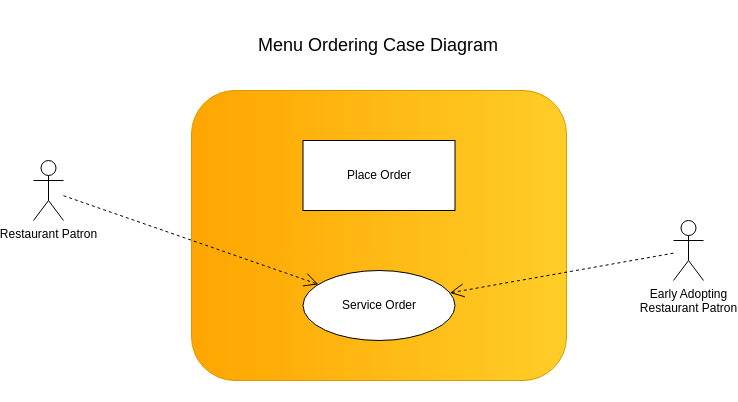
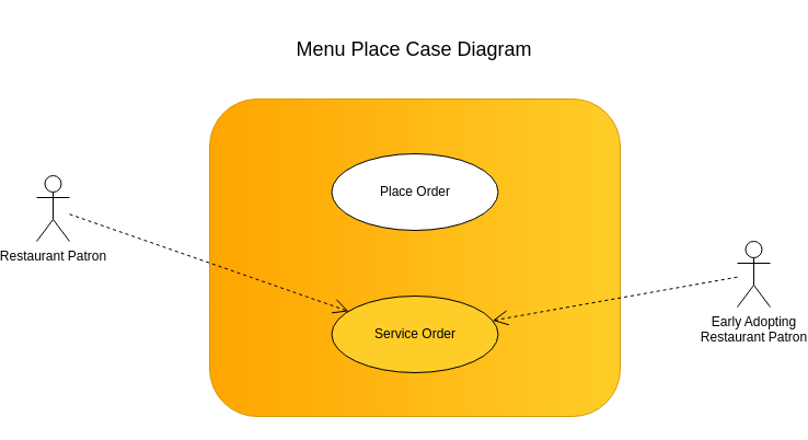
  <mxCell id="0" />
  <mxCell id="1" parent="0" />
  <mxCell id="2" value="" style="group" vertex="1" connectable="0" parent="1"><mxGeometry x="178" y="90" width="375" height="290" as="geometry" /></mxCell>
  <mxCell id="3" value="" style="rounded=1;whiteSpace=wrap;html=1;direction=south;fillColor=#ffcd28;strokeColor=#d79b00;gradientColor=#ffa500;" vertex="1" parent="2"><mxGeometry width="375" height="290" as="geometry" /></mxCell>
- <mxCell id="4" value="Place Order" style="whiteSpace=wrap;html=1;rounded=0;" vertex="1" parent="2"><mxGeometry x="111.5" y="50" width="152" height="70" as="geometry" /></mxCell>
- <mxCell id="5" value="Service Order" style="ellipse;whiteSpace=wrap;html=1;" vertex="1" parent="2"><mxGeometry x="111.5" y="180" width="152" height="70" as="geometry" /></mxCell>
+ <mxCell id="4" value="Place Order" style="ellipse;whiteSpace=wrap;html=1;" vertex="1" parent="2"><mxGeometry x="111.5" y="50" width="152" height="70" as="geometry" /></mxCell>
+ <mxCell id="5" value="Service Order" style="ellipse;whiteSpace=wrap;html=1;fillColor=#ffcd28;" vertex="1" parent="2"><mxGeometry x="111.5" y="180" width="152" height="70" as="geometry" /></mxCell>
  <mxCell id="6" value="Restaurant Patron" style="shape=umlActor;verticalLabelPosition=bottom;verticalAlign=top;html=1;" vertex="1" parent="1"><mxGeometry x="20" y="160" width="30" height="60" as="geometry" /></mxCell>
  <mxCell id="7" value="" style="endArrow=open;endSize=12;dashed=1;html=1;rounded=0;" edge="1" parent="1" source="6" target="5"><mxGeometry x="-0.005" width="160" relative="1" as="geometry"><mxPoint x="60" y="280" as="sourcePoint" /><mxPoint x="220" y="280" as="targetPoint" /><mxPoint as="offset" /></mxGeometry></mxCell>
  <mxCell id="8" value="Early Adopting &lt;br&gt;Restaurant Patron" style="shape=umlActor;verticalLabelPosition=bottom;verticalAlign=top;html=1;" vertex="1" parent="1"><mxGeometry x="660" y="220" width="30" height="60" as="geometry" /></mxCell>
  <mxCell id="9" value="" style="endArrow=open;endSize=12;dashed=1;html=1;rounded=0;" edge="1" parent="1" source="8" target="5"><mxGeometry x="-0.005" width="160" relative="1" as="geometry"><mxPoint x="655" y="290" as="sourcePoint" /><mxPoint x="706" y="310" as="targetPoint" /><mxPoint as="offset" /></mxGeometry></mxCell>
- <mxCell id="10" value="&lt;font style=&quot;font-size: 18px;&quot;&gt;Menu Ordering Case Diagram&lt;/font&gt;" style="text;html=1;strokeColor=none;fillColor=none;align=center;verticalAlign=middle;whiteSpace=wrap;rounded=0;" vertex="1" parent="1"><mxGeometry x="220" y="20" width="290" height="50" as="geometry" /></mxCell>
+ <mxCell id="10" value="&lt;font style=&quot;font-size: 18px;&quot;&gt;Menu Place Case Diagram&lt;/font&gt;" style="text;html=1;strokeColor=none;fillColor=none;align=center;verticalAlign=middle;whiteSpace=wrap;rounded=0;" vertex="1" parent="1"><mxGeometry x="220" y="20" width="290" height="50" as="geometry" /></mxCell>
